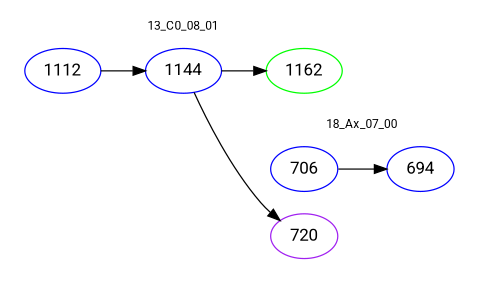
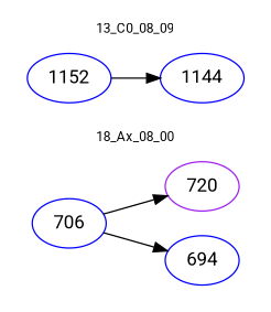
  digraph {
    fontname=Roboto
    rankdir=LR
    node [color=blue fontname=Roboto]
    edge [color=black fontname=Roboto]
    n1 [label=706]
    n2 [label=694]
    n3 [color=purple label=720]
    n4 [label=1144]
-   n5 [label=1112]
-   n6 [color=green label=1162]
+   n5 [label=1152]
    subgraph cluster_1 {
      color=white
      fontsize=10
-     label="18_Ax_07_00"
+     label="18_Ax_08_00"
      n1
      n2
      n3
    }
    subgraph cluster_2 {
      color=white
      fontsize=10
-     label="13_C0_08_01"
+     label="13_C0_08_09"
      n4
      n5
-     n6
    }
    n1 -> n2
-   n4 -> n3
-   n4 -> n6
+   n1 -> n3
    n5 -> n4
  }
